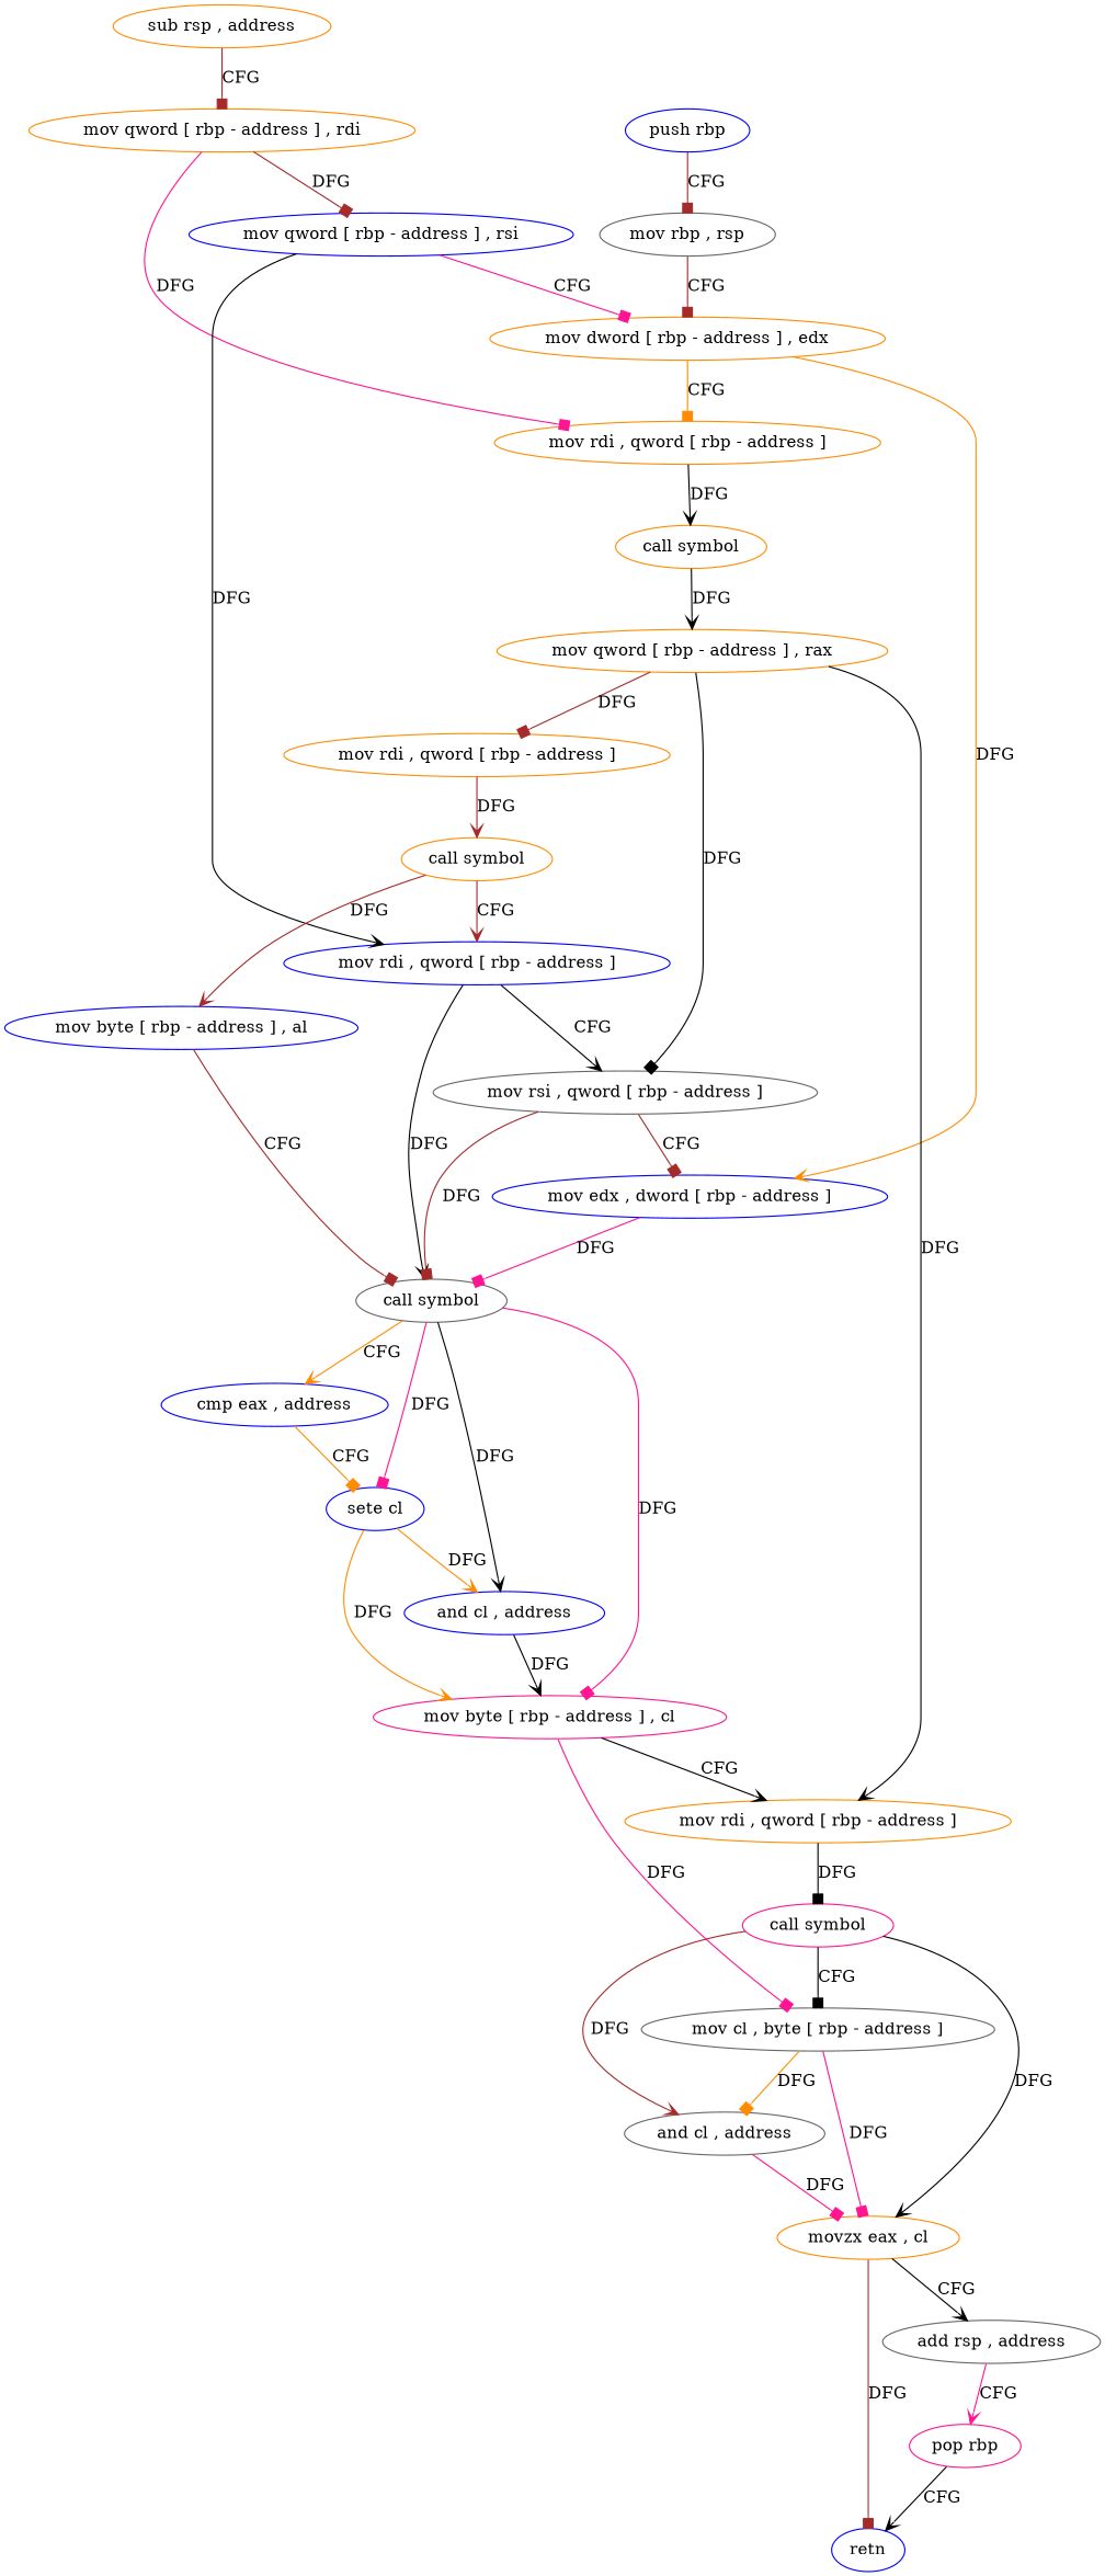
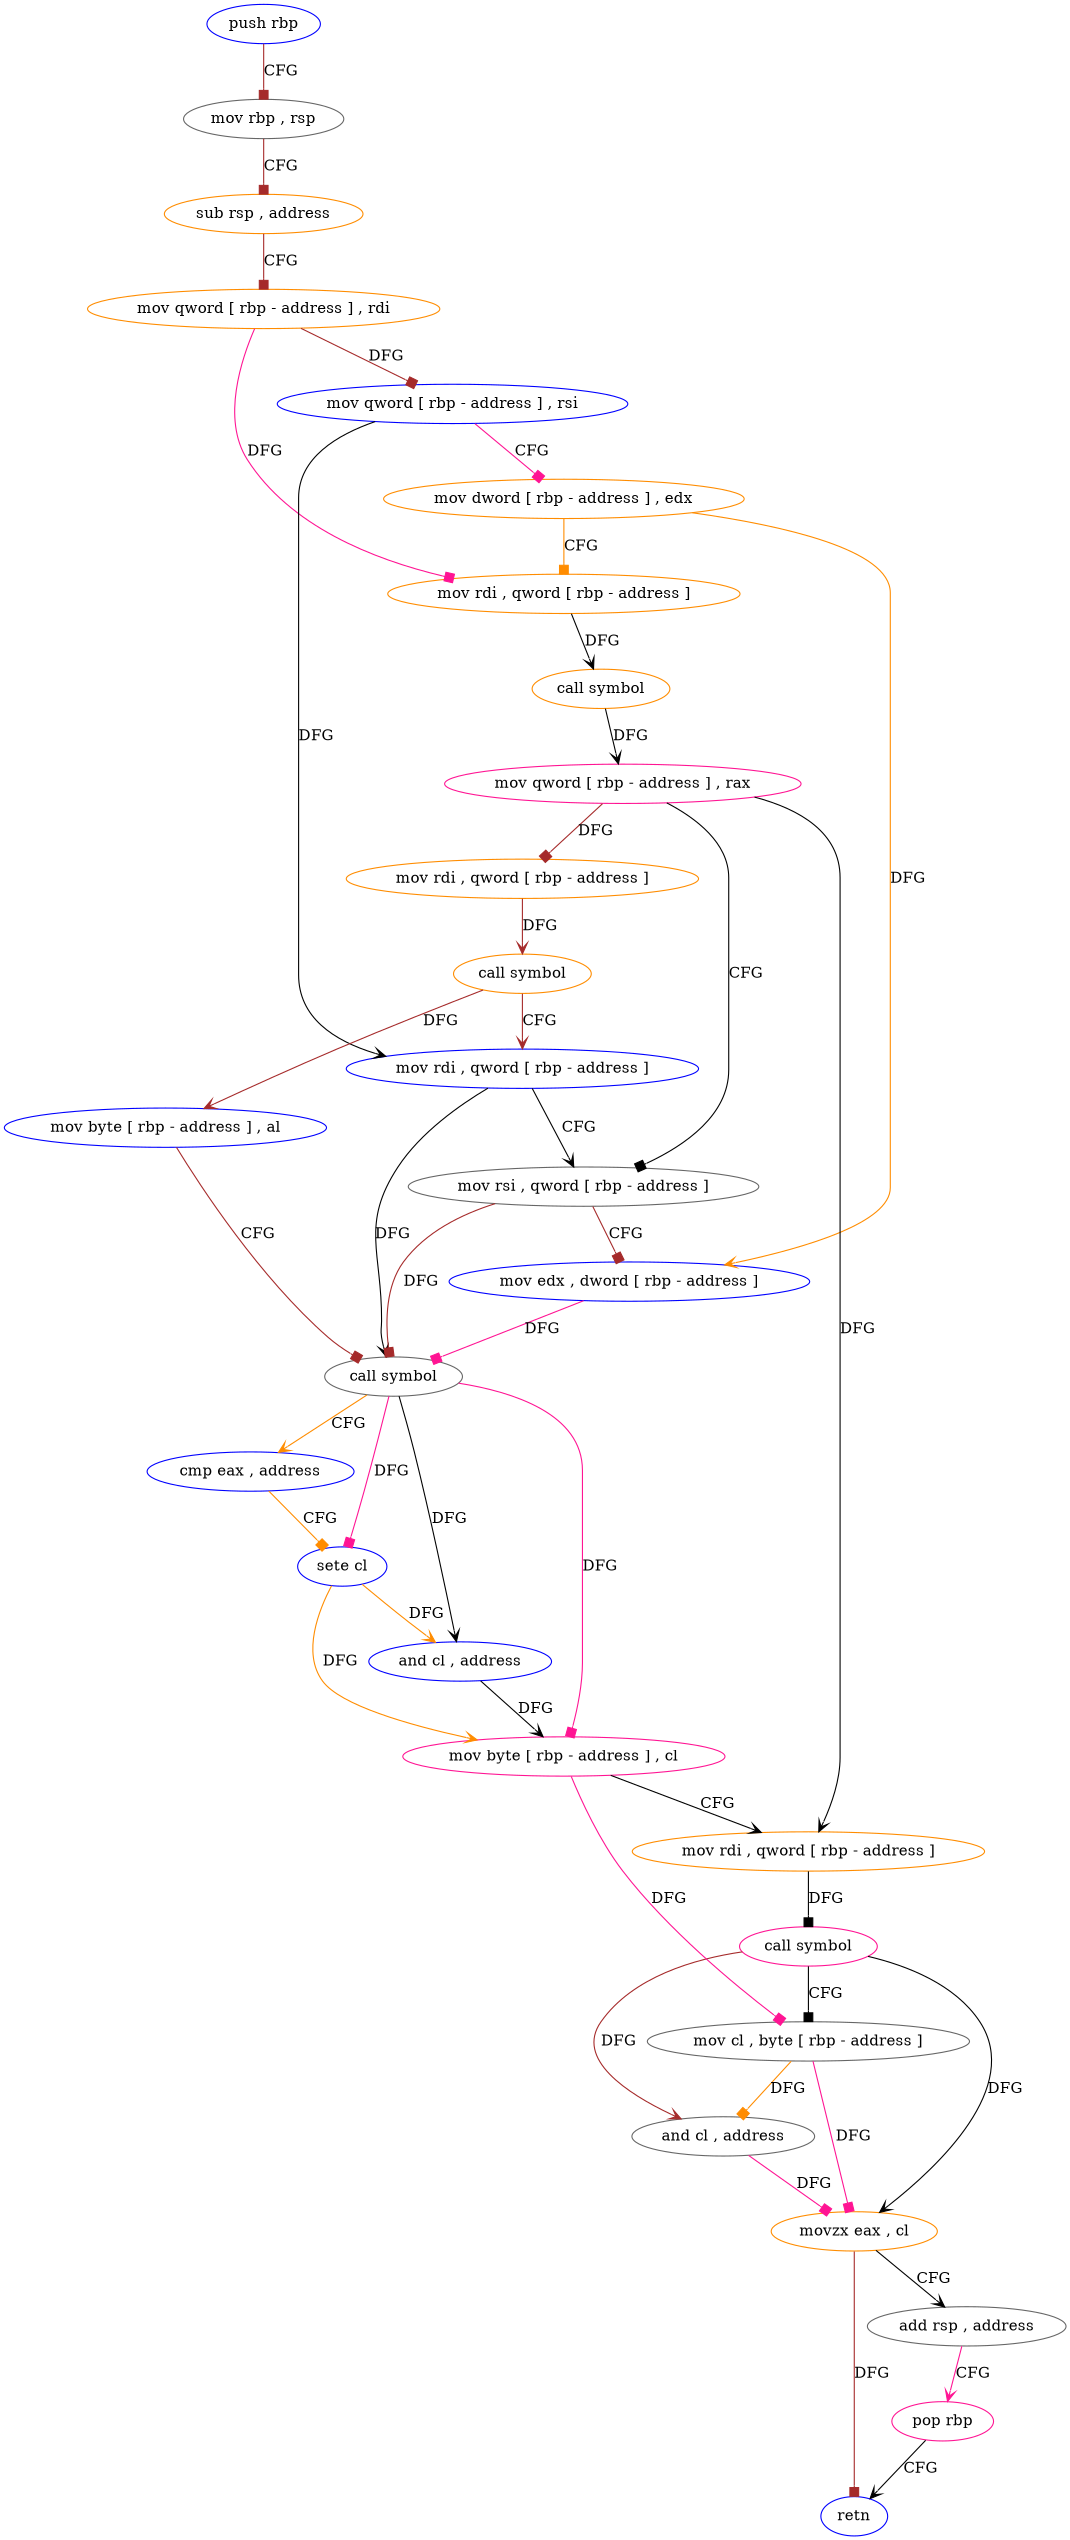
  digraph {
    node [color=darkorange]
    edge [arrowhead=box color=black]
    n1 [color=blue label="push rbp"]
    n2 [color=gray40 label="mov rbp , rsp"]
    n3 [label="sub rsp , address"]
    n4 [label="mov qword [ rbp - address ] , rdi"]
    n5 [color=blue label="mov qword [ rbp - address ] , rsi"]
    n6 [label="mov rdi , qword [ rbp - address ]"]
    n7 [label="mov dword [ rbp - address ] , edx"]
    n8 [color=blue label="mov rdi , qword [ rbp - address ]"]
    n9 [label="call symbol"]
    n10 [color=blue label="mov edx , dword [ rbp - address ]"]
    n11 [color=gray40 label="mov rsi , qword [ rbp - address ]"]
    n12 [color=gray40 label="call symbol"]
-   n13 [label="mov qword [ rbp - address ] , rax"]
+   n13 [color=deeppink label="mov qword [ rbp - address ] , rax"]
    n14 [label="mov rdi , qword [ rbp - address ]"]
    n15 [label="mov rdi , qword [ rbp - address ]"]
    n16 [label="call symbol"]
    n17 [color=deeppink label="call symbol"]
    n18 [color=blue label="mov byte [ rbp - address ] , al"]
    n19 [color=blue label="cmp eax , address"]
    n20 [color=blue label="sete cl"]
    n21 [color=blue label="and cl , address"]
    n22 [color=deeppink label="mov byte [ rbp - address ] , cl"]
    n23 [color=gray40 label="mov cl , byte [ rbp - address ]"]
    n24 [color=gray40 label="and cl , address"]
    n25 [label="movzx eax , cl"]
    n26 [color=gray40 label="add rsp , address"]
    n27 [color=blue label=retn]
    n28 [color=deeppink label="pop rbp"]
    n1 -> n2 [color=brown label=CFG]
-   n2 -> n7 [color=brown label=CFG]
+   n2 -> n3 [color=brown label=CFG]
    n3 -> n4 [color=brown label=CFG]
    n4 -> n5 [color=brown label=DFG]
    n4 -> n6 [color=deeppink label=DFG]
    n5 -> n7 [color=deeppink label=CFG]
    n5 -> n8 [arrowhead=vee label=DFG]
    n6 -> n9 [arrowhead=vee label=DFG]
    n7 -> n6 [color=darkorange label=CFG]
    n7 -> n10 [arrowhead=vee color=darkorange label=DFG]
    n8 -> n11 [arrowhead=vee label=CFG]
    n8 -> n12 [arrowhead=vee label=DFG]
    n9 -> n13 [arrowhead=vee label=DFG]
    n10 -> n12 [color=deeppink label=DFG]
    n11 -> n10 [color=brown label=CFG]
    n11 -> n12 [color=brown label=DFG]
    n12 -> n19 [arrowhead=vee color=darkorange label=CFG]
    n12 -> n20 [color=deeppink label=DFG]
    n12 -> n21 [arrowhead=vee label=DFG]
    n12 -> n22 [color=deeppink label=DFG]
-   n13 -> n11 [label=DFG]
+   n13 -> n11 [label=CFG]
    n13 -> n14 [color=brown label=DFG]
    n13 -> n15 [arrowhead=vee label=DFG]
    n14 -> n16 [arrowhead=vee color=brown label=DFG]
    n15 -> n17 [label=DFG]
    n16 -> n8 [arrowhead=vee color=brown label=CFG]
    n16 -> n18 [arrowhead=vee color=brown label=DFG]
    n17 -> n23 [label=CFG]
    n17 -> n24 [arrowhead=vee color=brown label=DFG]
    n17 -> n25 [arrowhead=vee label=DFG]
    n18 -> n12 [color=brown label=CFG]
    n19 -> n20 [color=darkorange label=CFG]
    n20 -> n21 [arrowhead=vee color=darkorange label=DFG]
    n20 -> n22 [arrowhead=vee color=darkorange label=DFG]
    n21 -> n22 [arrowhead=vee label=DFG]
    n22 -> n15 [arrowhead=vee label=CFG]
    n22 -> n23 [color=deeppink label=DFG]
    n23 -> n24 [color=darkorange label=DFG]
    n23 -> n25 [color=deeppink label=DFG]
    n24 -> n25 [color=deeppink label=DFG]
    n25 -> n26 [arrowhead=vee label=CFG]
    n25 -> n27 [color=brown label=DFG]
    n26 -> n28 [arrowhead=vee color=deeppink label=CFG]
    n28 -> n27 [arrowhead=vee label=CFG]
  }
